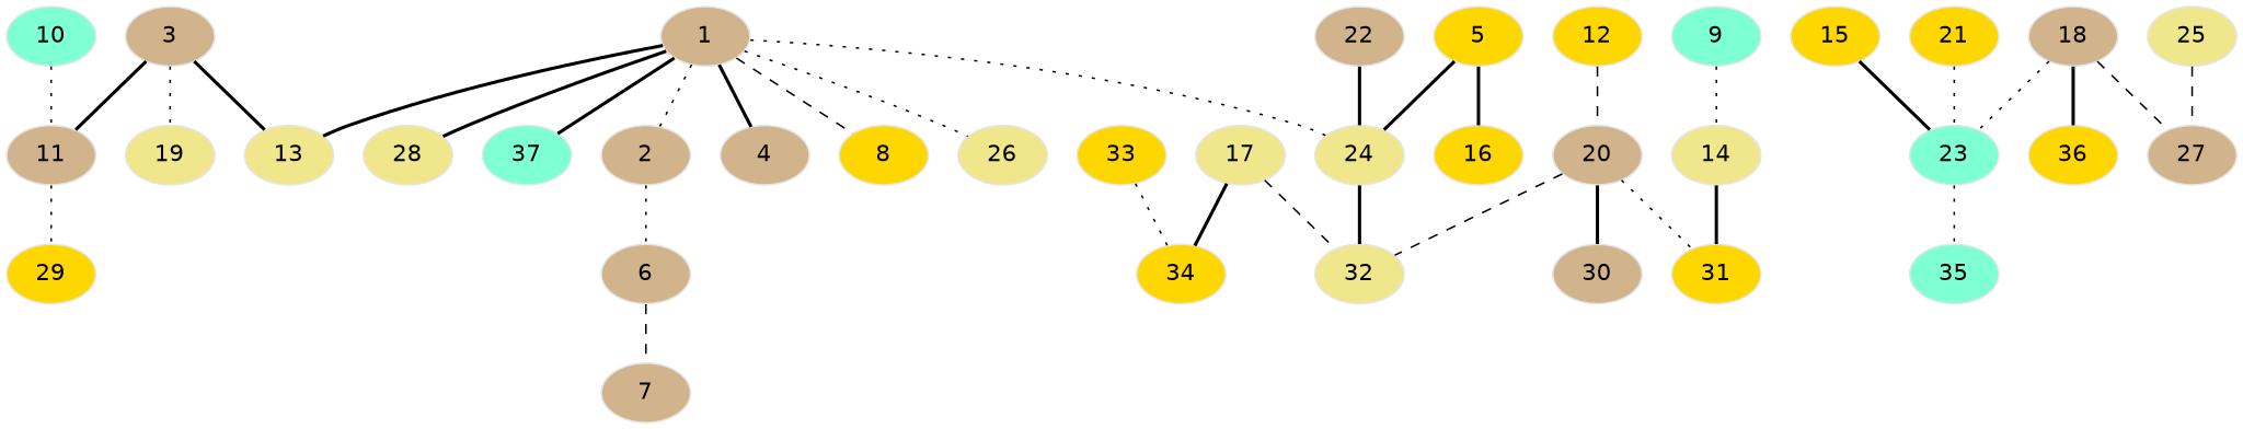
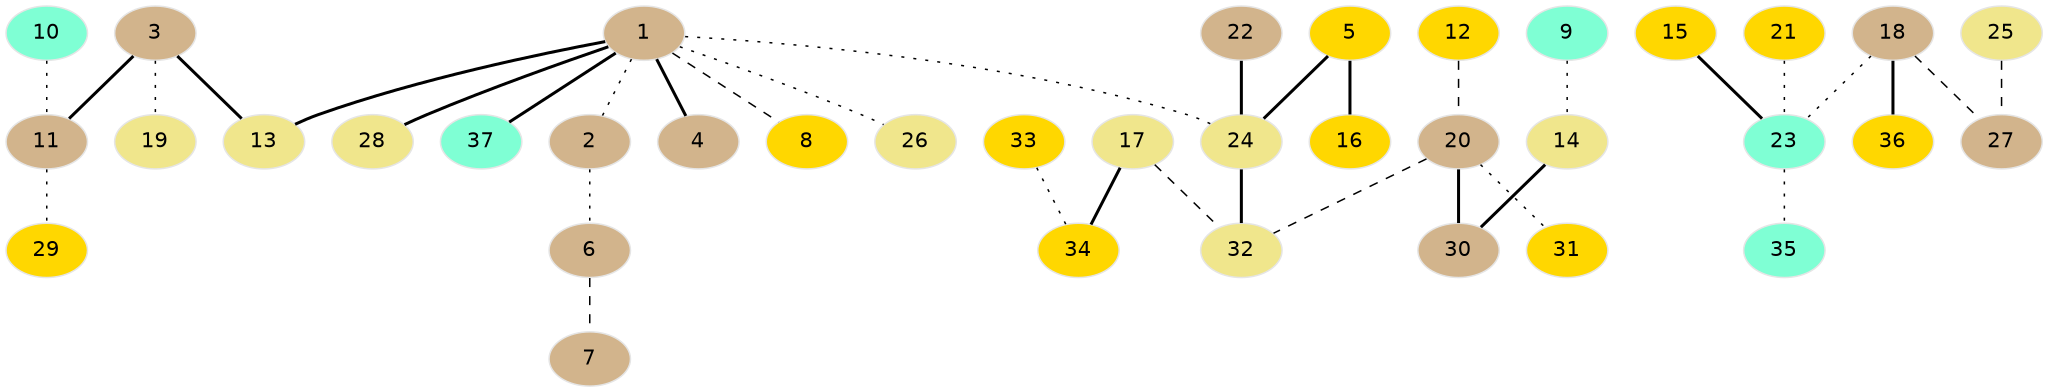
  graph {
    fontname="DejaVu Sans"
    node [color=gray90 fillcolor=tan fontname="DejaVu Sans" style=filled]
    edge [fontname="DejaVu Sans" style=bold weight=1.0]
    1
    2
    4
    8 [fillcolor=gold]
    13 [fillcolor=khaki]
    24 [fillcolor=khaki]
    26 [fillcolor=khaki]
    28 [fillcolor=khaki]
    37 [fillcolor=aquamarine]
    6
    23 [fillcolor=aquamarine]
    18
    27
    36 [fillcolor=gold]
    32 [fillcolor=khaki]
    7
    3
    11
    19 [fillcolor=khaki]
    29 [fillcolor=gold]
    5 [fillcolor=gold]
    16 [fillcolor=gold]
    9 [fillcolor=aquamarine]
    14 [fillcolor=khaki]
    30
    10 [fillcolor=aquamarine]
    12 [fillcolor=gold]
    20
    31 [fillcolor=gold]
    15 [fillcolor=gold]
    35 [fillcolor=aquamarine]
    17 [fillcolor=khaki]
    34 [fillcolor=gold]
    21 [fillcolor=gold]
    22
    25 [fillcolor=khaki]
    33 [fillcolor=gold]
    1 -- 2 [style=dotted]
    1 -- 4
    1 -- 8 [style=dashed]
    1 -- 13
    1 -- 24 [style=dotted]
    1 -- 26 [style=dotted]
    1 -- 28
    1 -- 37
    2 -- 6 [style=dotted]
    24 -- 32
    6 -- 7 [style=dashed]
    23 -- 35 [style=dotted]
    18 -- 23 [style=dotted]
    18 -- 27 [style=dashed]
    18 -- 36
    3 -- 13
    3 -- 11
    3 -- 19 [style=dotted]
    11 -- 29 [style=dotted]
    5 -- 24
    5 -- 16
    9 -- 14 [style=dotted]
-   14 -- 31
+   14 -- 30
    10 -- 11 [style=dotted]
    12 -- 20 [style=dashed]
    20 -- 32 [style=dashed]
    20 -- 30
    20 -- 31 [style=dotted]
    15 -- 23
    17 -- 32 [style=dashed]
    17 -- 34
    21 -- 23 [style=dotted]
    22 -- 24
    25 -- 27 [style=dashed]
    33 -- 34 [style=dotted]
  }
